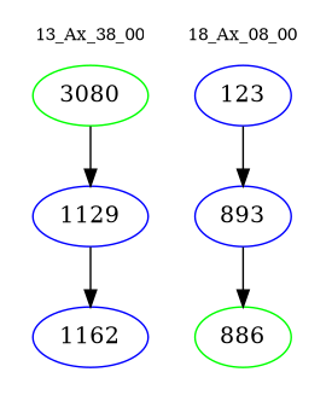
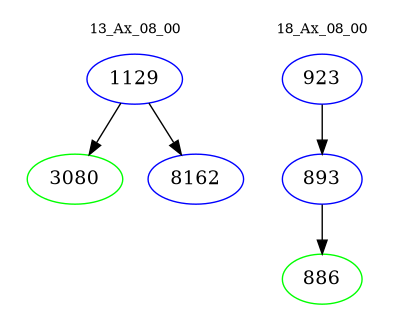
  digraph {
    node [color=blue]
    edge [color=black]
    n1 [label=1129]
    n2 [color=green label=3080]
-   n3 [label=1162]
+   n3 [label=8162]
    n4 [label=893]
    n5 [color=green label=886]
-   n6 [label=123]
+   n6 [label=923]
    subgraph cluster_1 {
      color=white
      fontsize=10
-     label="13_Ax_38_00"
+     label="13_Ax_08_00"
      n1
      n2
      n3
    }
    subgraph cluster_2 {
      color=white
      fontsize=10
      label="18_Ax_08_00"
      n4
      n5
      n6
    }
-   n2 -> n1
+   n1 -> n2
    n1 -> n3
    n4 -> n5
    n6 -> n4
  }
